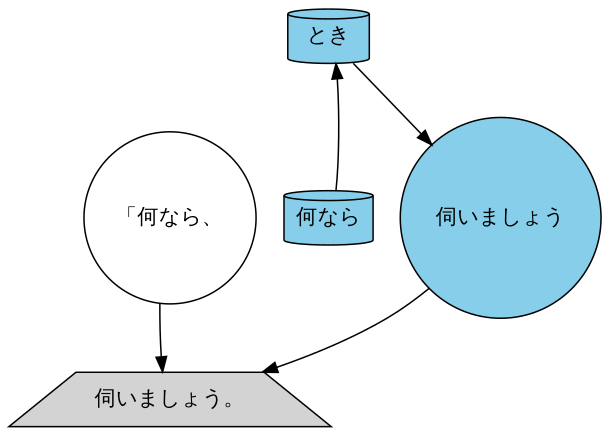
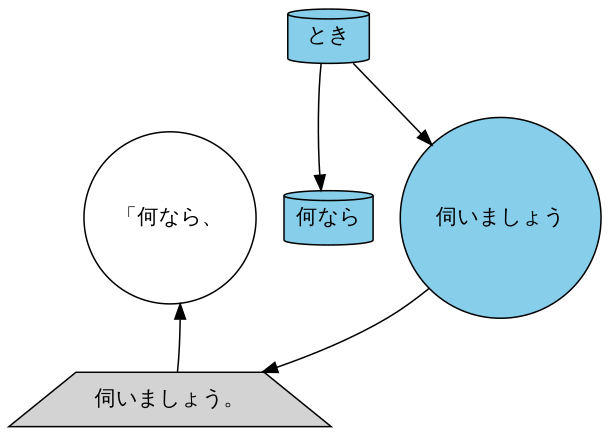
  digraph {
    fontname=Roboto
    node [fillcolor=skyblue fontname=Roboto shape=circle style=filled]
    edge [fontname=Roboto]
    n1 [fillcolor=white label="「何なら、"]
    n2 [fillcolor=lightgrey label="伺いましょう。" shape=trapezium]
    n3 [label="何なら" shape=cylinder]
    n4 [label="とき" shape=cylinder]
    n5 [label="伺いましょう"]
-   n1 -> n2
-   n3 -> n4
+   n2 -> n1
+   n4 -> n3
    n4 -> n5
    n5 -> n2
  }
